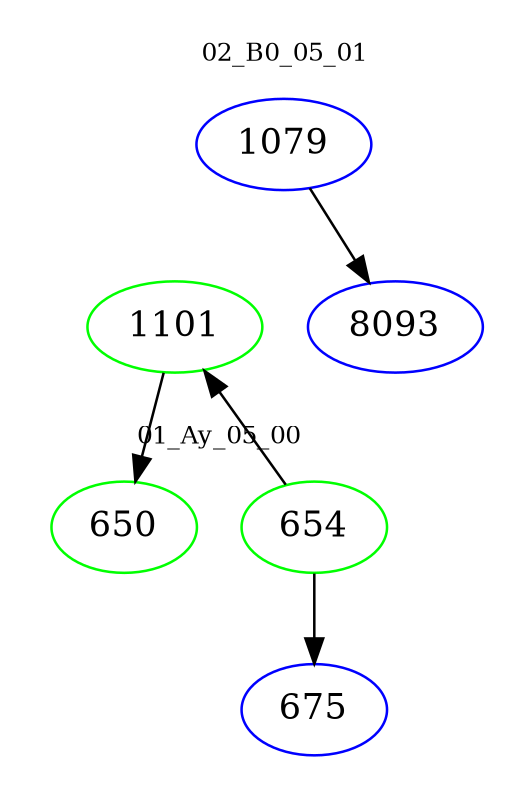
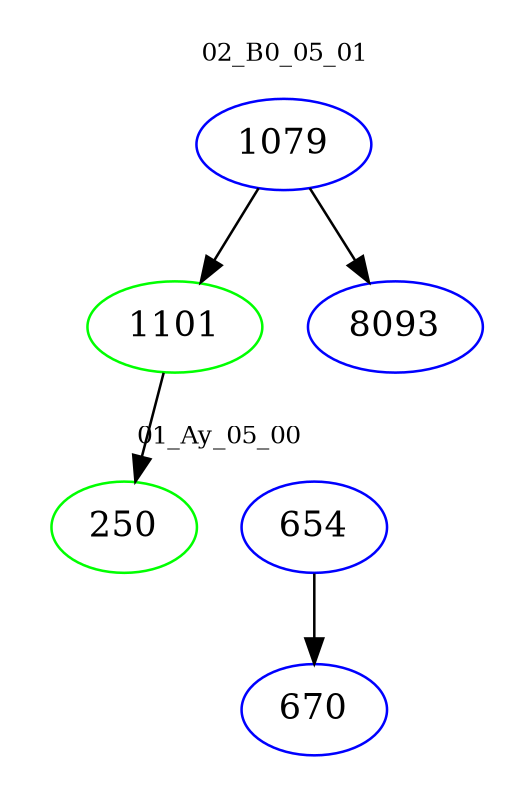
  digraph {
    node [color=blue]
    edge [color=black]
-   n1 [color=green label=654]
-   n2 [color=green label=650]
-   n3 [label=675]
+   n1 [label=654]
+   n2 [color=green label=250]
+   n3 [label=670]
    n4 [label=1079]
    n5 [color=green label=1101]
    n6 [label=8093]
    subgraph cluster_1 {
      color=white
      fontsize=10
      label="01_Ay_05_00"
      n1
      n2
      n3
    }
    subgraph cluster_2 {
      color=white
      fontsize=10
      label="02_B0_05_01"
      n4
      n5
      n6
    }
    n1 -> n3
-   n1 -> n5
+   n4 -> n5
    n4 -> n6
    n5 -> n2
  }
